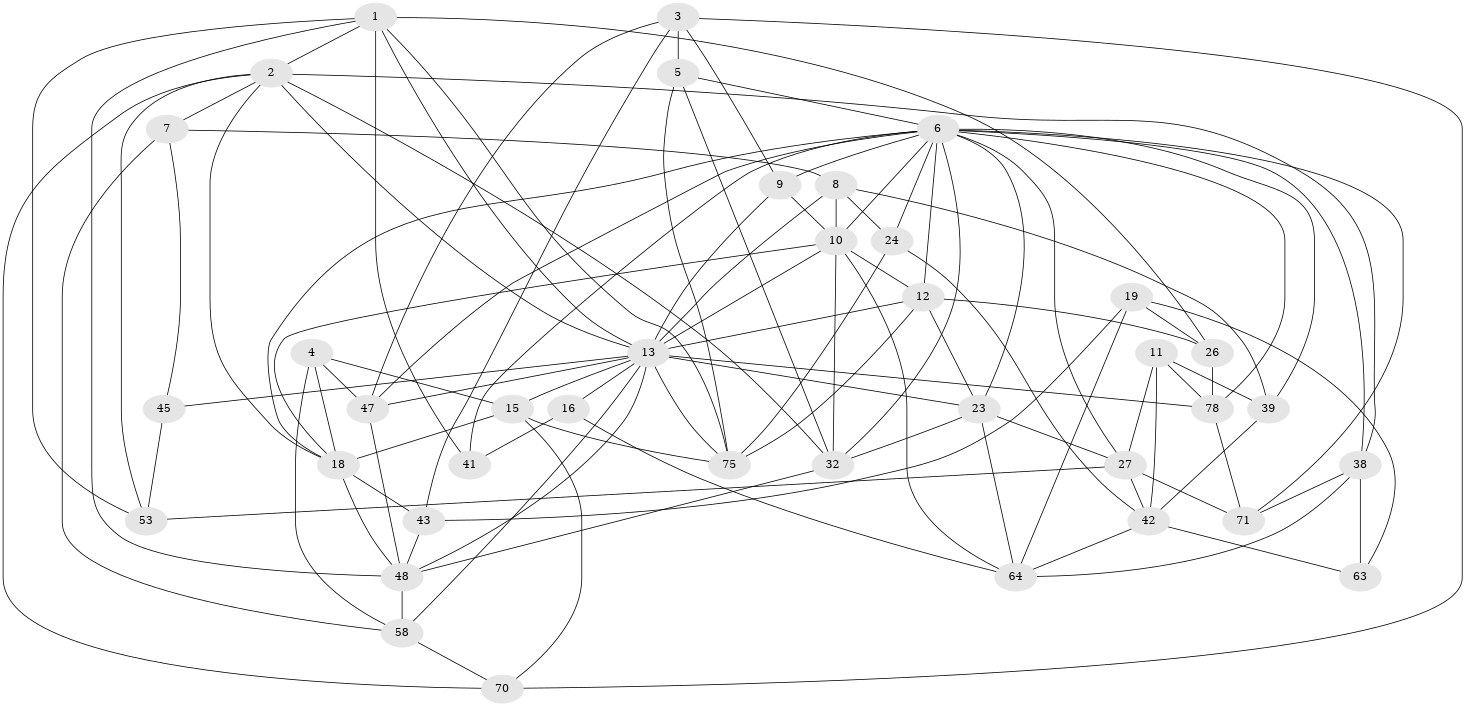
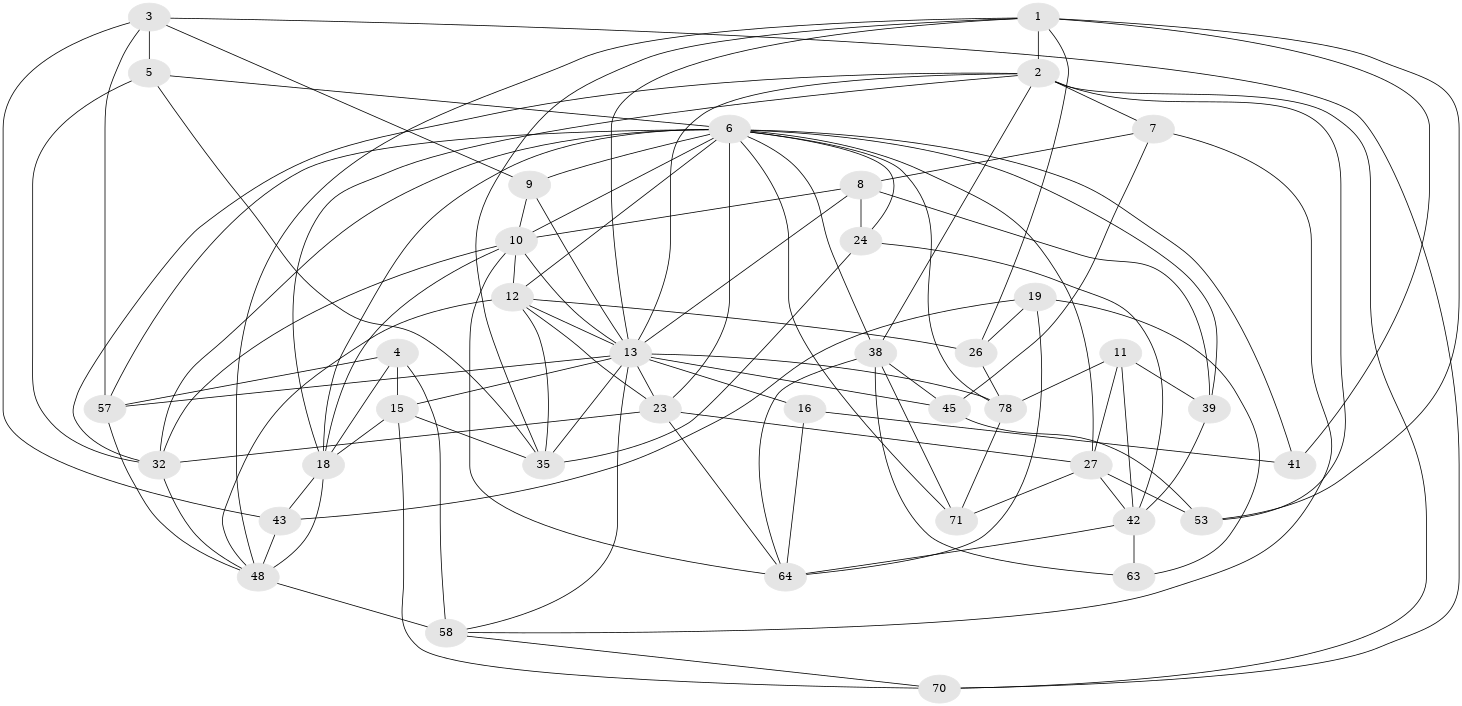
  graph {
    node [color=gray90 style=filled]
    1 [super="+31+72"]
    2 [super="+76+17+54"]
    13 [super="+20+44+34+21"]
    26
-   35 [super="+57" label=75]
+   35 [super="+57"]
    41
    48 [super="+59"]
    53
    7
    18 [super="+30+25"]
    32 [super="+56"]
    38 [super="+49"]
    70
    6 [super="+14+29"]
    9
-   47
+   47 [label=57]
    10 [super="+50+73"]
    12 [super="+52"]
    23 [super="+51"]
    24 [super="+33"]
    27 [super="+37"]
    n22 [label=78 super="+61"]
    39
    71
    45 [super="+75"]
    15 [super="+46"]
    58 [super="+68"]
    16
    8 [super="+22"]
    43
    64 [super="+67"]
    63
    3 [super="+60"]
    5
    4
    42 [super="+55"]
    11
    19
    1 -- 2
    1 -- 13
    1 -- 26
    1 -- 35
    1 -- 41
    1 -- 48
    1 -- 53
    2 -- 13
    2 -- 53
    2 -- 7
    2 -- 18
    2 -- 32
    2 -- 38
    2 -- 70
    13 -- 35
-   13 -- 48
+   12 -- 48
    13 -- 47
    13 -- 23
    13 -- n22 [weight=2]
    13 -- 45
    13 -- 15
    13 -- 58
    13 -- 16
    26 -- n22
    48 -- 58 [weight=2]
    7 -- 45
    7 -- 58
    7 -- 8
    18 -- 48
    18 -- 43
    32 -- 48
    38 -- 71
+   38 -- 45
    38 -- 64
    38 -- 63
    6 -- 41
    6 -- 18
    6 -- 32
    6 -- 38
    6 -- 9
    6 -- 47
    6 -- 10
    6 -- 12
    6 -- 23
    6 -- 24
    6 -- 27
    6 -- n22
    6 -- 39
    6 -- 71
    9 -- 13
    9 -- 10
    47 -- 48
    10 -- 13
    10 -- 18
    10 -- 32
    10 -- 12
    10 -- 64
    12 -- 13
    12 -- 26
    12 -- 35
    12 -- 23
    23 -- 32
    23 -- 27
    23 -- 64
    24 -- 35
    24 -- 42
    27 -- 53
    27 -- 71
    27 -- 42
    n22 -- 71
    39 -- 42
    45 -- 53
    15 -- 35
    15 -- 18 [weight=2]
    15 -- 70
    58 -- 70
    16 -- 41
    16 -- 64
    8 -- 13
    8 -- 10
    8 -- 24 [weight=2]
    8 -- 39
    43 -- 48
    3 -- 70
    3 -- 9
    3 -- 47
    3 -- 43
    3 -- 5
    5 -- 35
    5 -- 32
    5 -- 6
    4 -- 18
    4 -- 47
    4 -- 15
    4 -- 58
    42 -- 64
    42 -- 63
    11 -- 27
    11 -- n22
    11 -- 39
    11 -- 42
    19 -- 26
    19 -- 43
    19 -- 64
    19 -- 63
  }
